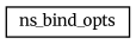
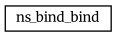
  digraph {
    rankdir=LR
    fontname=Merriweather
-   n1 [color=black fillcolor=white fontname=Merriweather fontsize=10 height=0.2 label=ns_bind_opts shape=record style=filled width=0.4]
+   n1 [color=black fillcolor=white fontname=Merriweather fontsize=10 height=0.2 label=ns_bind_bind shape=record style=filled width=0.4]
  }
